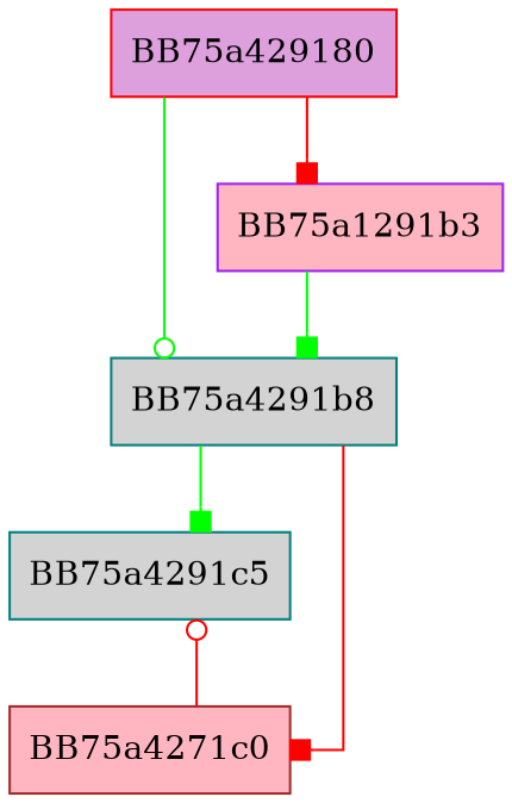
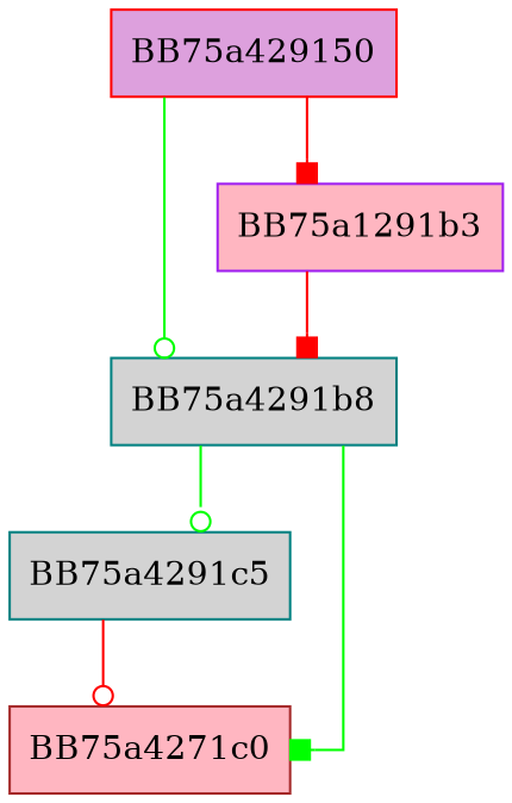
  digraph {
    splines=ortho
    node [color=teal fillcolor=lightgrey shape=box style=filled]
    edge [arrowhead=box color=red]
-   BB75a429180 [color=red fillcolor=plum]
+   BB75a429180 [color=red fillcolor=plum label=BB75a429150]
    BB75a4291b8
    n3 [color=purple fillcolor=lightpink label=BB75a1291b3]
    BB75a4291c5
    n5 [color=brown fillcolor=lightpink label=BB75a4271c0]
    BB75a429180 -> BB75a4291b8 [arrowhead=odot color=green]
    BB75a429180 -> n3
-   BB75a4291b8 -> BB75a4291c5 [color=green]
-   BB75a4291b8 -> n5
-   n3 -> BB75a4291b8 [color=green]
-   n5 -> BB75a4291c5 [arrowhead=odot]
+   BB75a4291b8 -> BB75a4291c5 [arrowhead=odot color=green]
+   BB75a4291b8 -> n5 [color=green]
+   n3 -> BB75a4291b8
+   BB75a4291c5 -> n5 [arrowhead=odot]
  }
